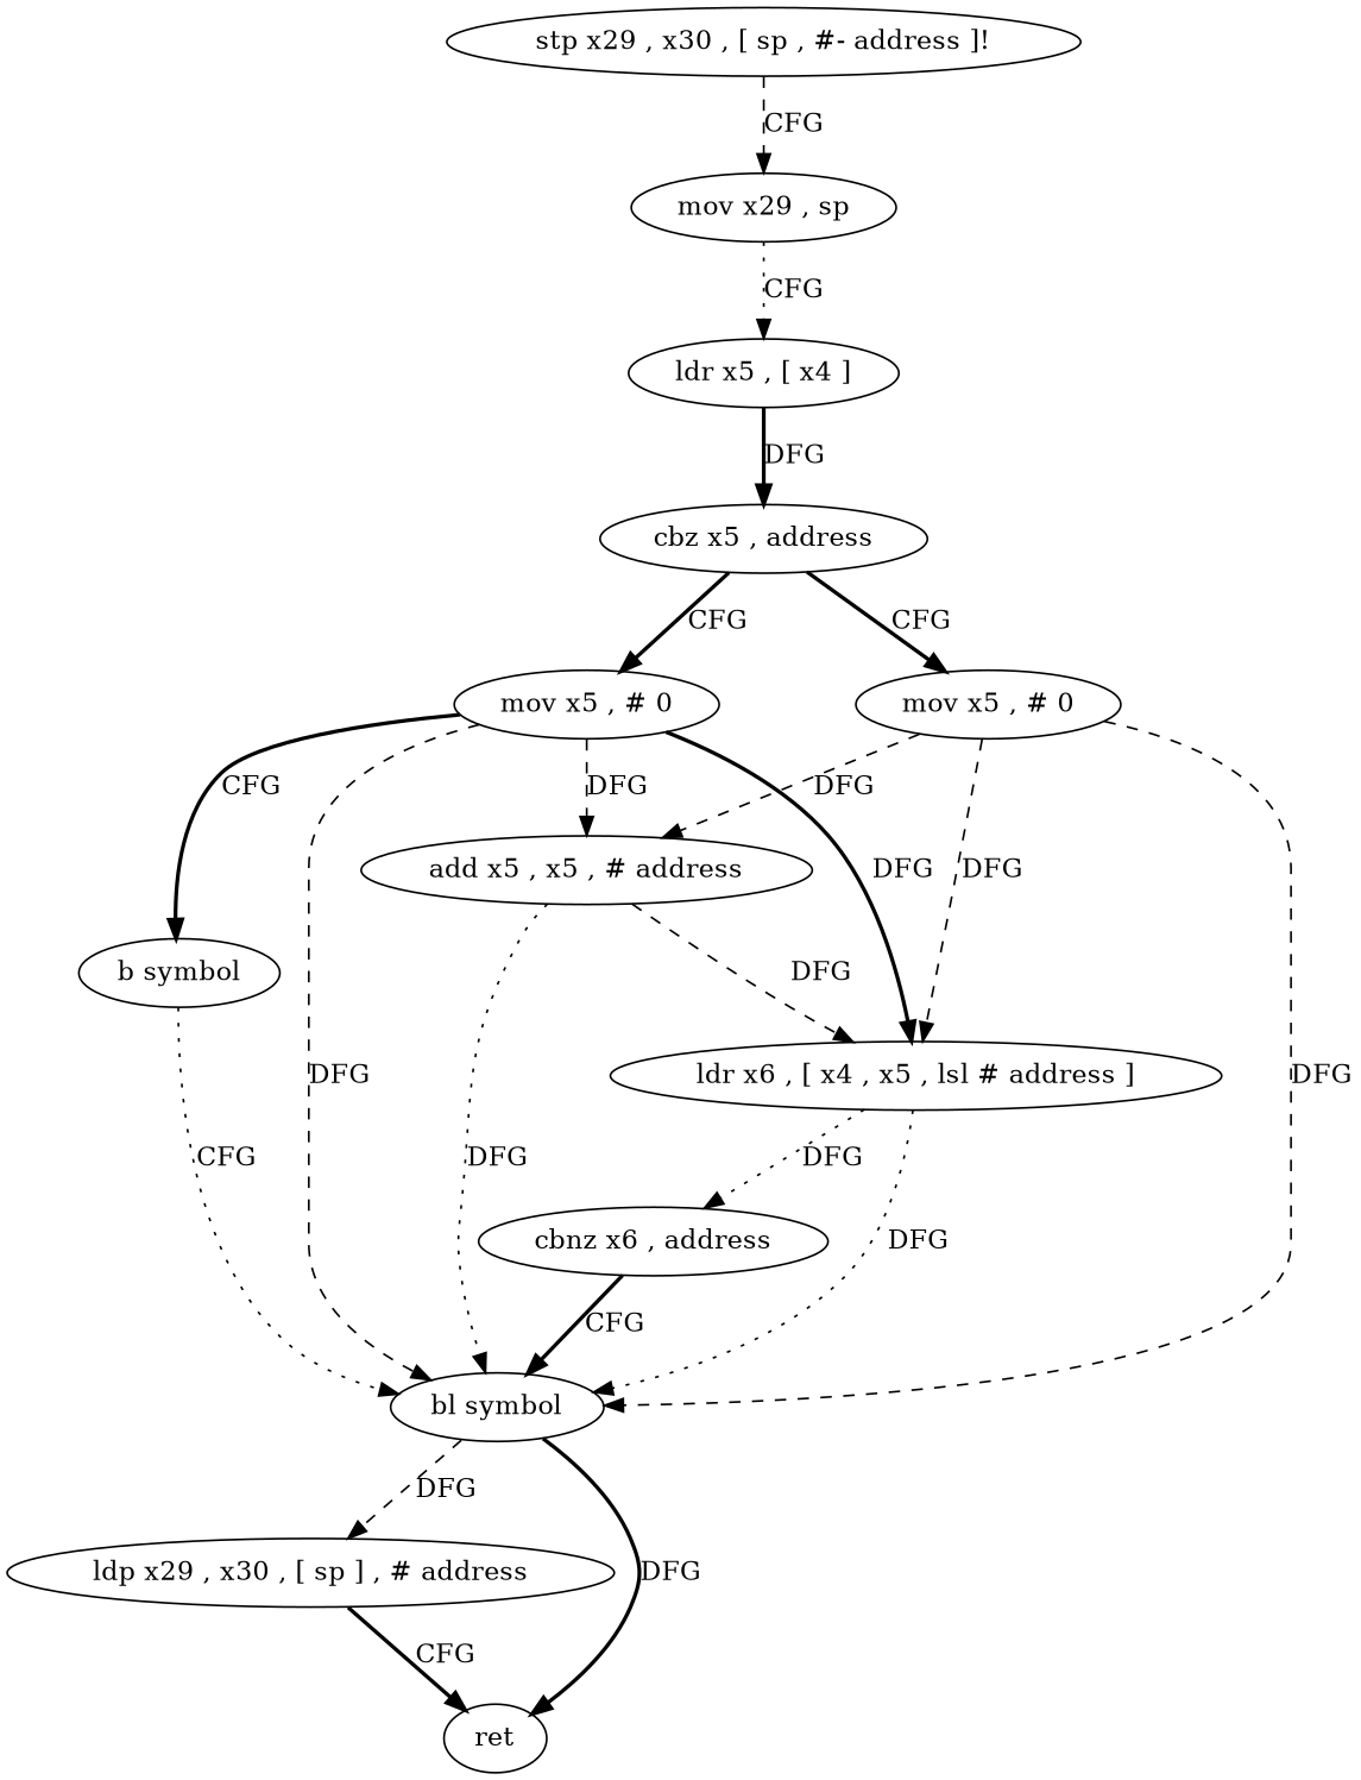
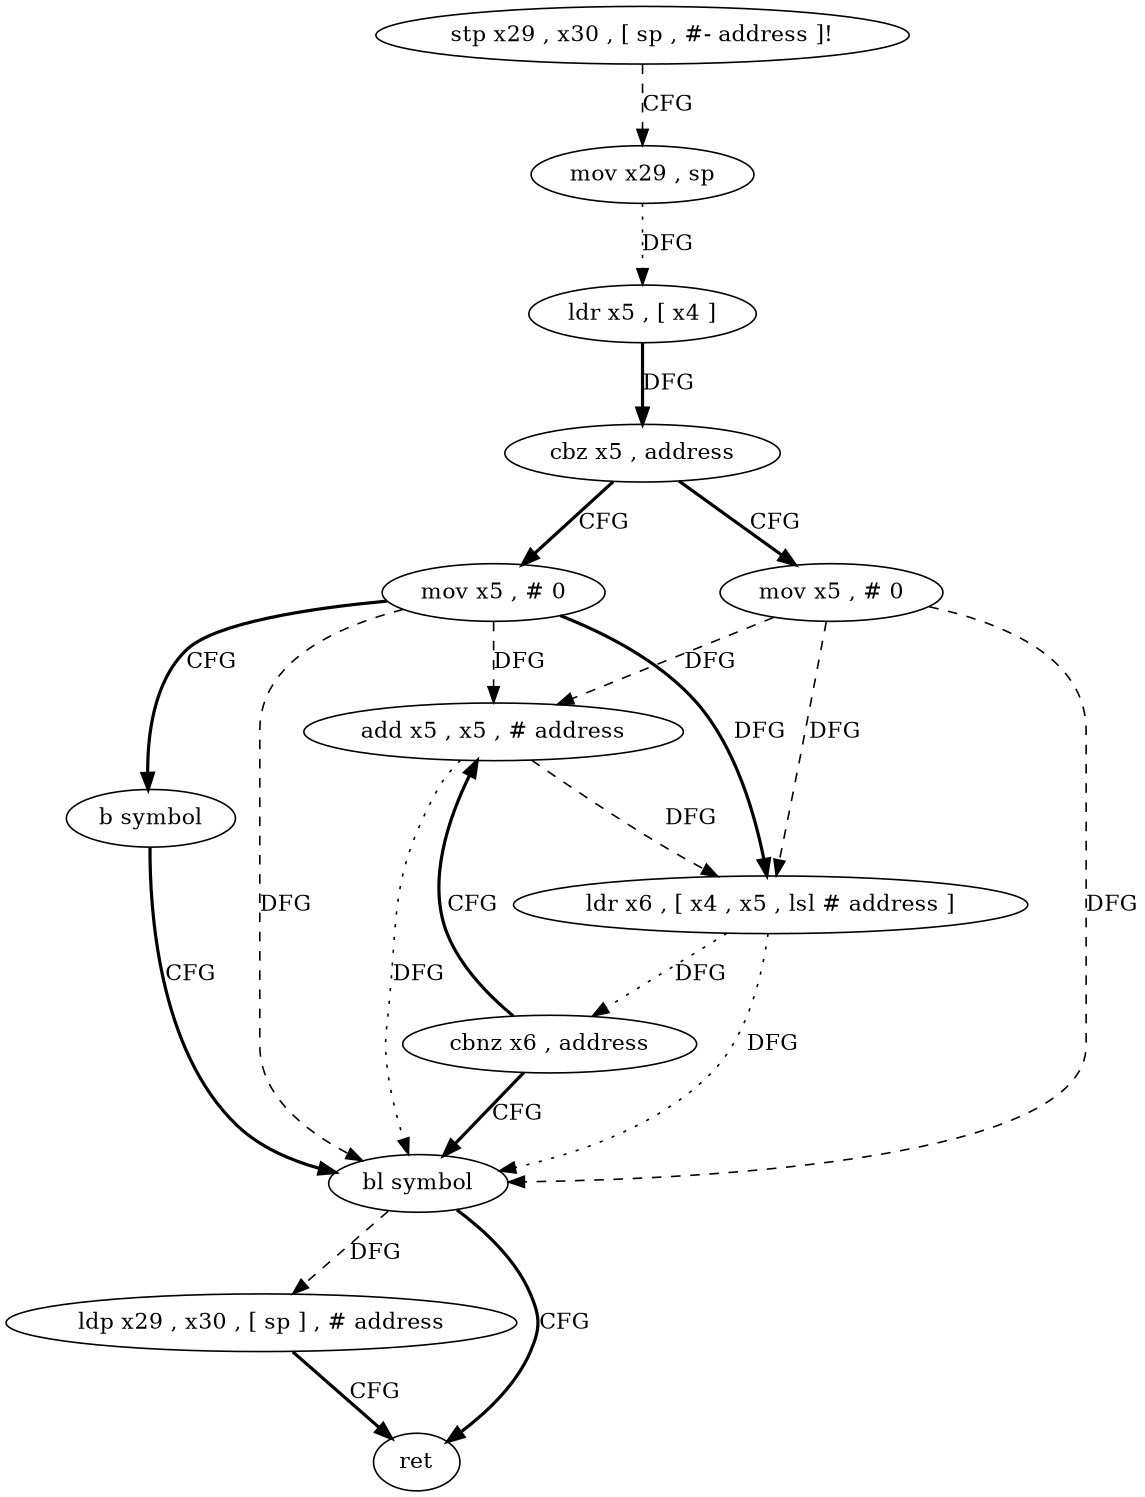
  digraph {
    edge [style=bold]
    n1 [label="stp x29 , x30 , [ sp , #- address ]!"]
    n2 [label="mov x29 , sp"]
    n3 [label="ldr x5 , [ x4 ]"]
    n4 [label="cbz x5 , address"]
    n5 [label="mov x5 , # 0"]
    n6 [label="mov x5 , # 0"]
    n7 [label="b symbol"]
    n8 [label="bl symbol"]
    n9 [label="add x5 , x5 , # address"]
    n10 [label="ldr x6 , [ x4 , x5 , lsl # address ]"]
    n11 [label="ldp x29 , x30 , [ sp ] , # address"]
    n12 [label=ret]
    n13 [label="cbnz x6 , address"]
    n1 -> n2 [label=CFG style=dashed]
-   n2 -> n3 [label=CFG style=dotted]
+   n2 -> n3 [label=DFG style=dotted]
    n3 -> n4 [label=DFG]
    n4 -> n5 [label=CFG]
    n4 -> n6 [label=CFG]
    n5 -> n7 [label=CFG]
    n5 -> n8 [label=DFG style=dashed]
    n5 -> n9 [label=DFG style=dashed]
    n5 -> n10 [label=DFG]
    n6 -> n8 [label=DFG style=dashed]
    n6 -> n9 [label=DFG style=dashed]
    n6 -> n10 [label=DFG style=dashed]
-   n7 -> n8 [label=CFG style=dotted]
+   n7 -> n8 [label=CFG]
    n8 -> n11 [label=DFG style=dashed]
-   n8 -> n12 [label=DFG]
+   n8 -> n12 [label=CFG]
    n9 -> n8 [label=DFG style=dotted]
    n9 -> n10 [label=DFG style=dashed]
    n10 -> n8 [label=DFG style=dotted]
    n10 -> n13 [label=DFG style=dotted]
    n11 -> n12 [label=CFG]
    n13 -> n8 [label=CFG]
+   n13 -> n9 [label=CFG]
  }
